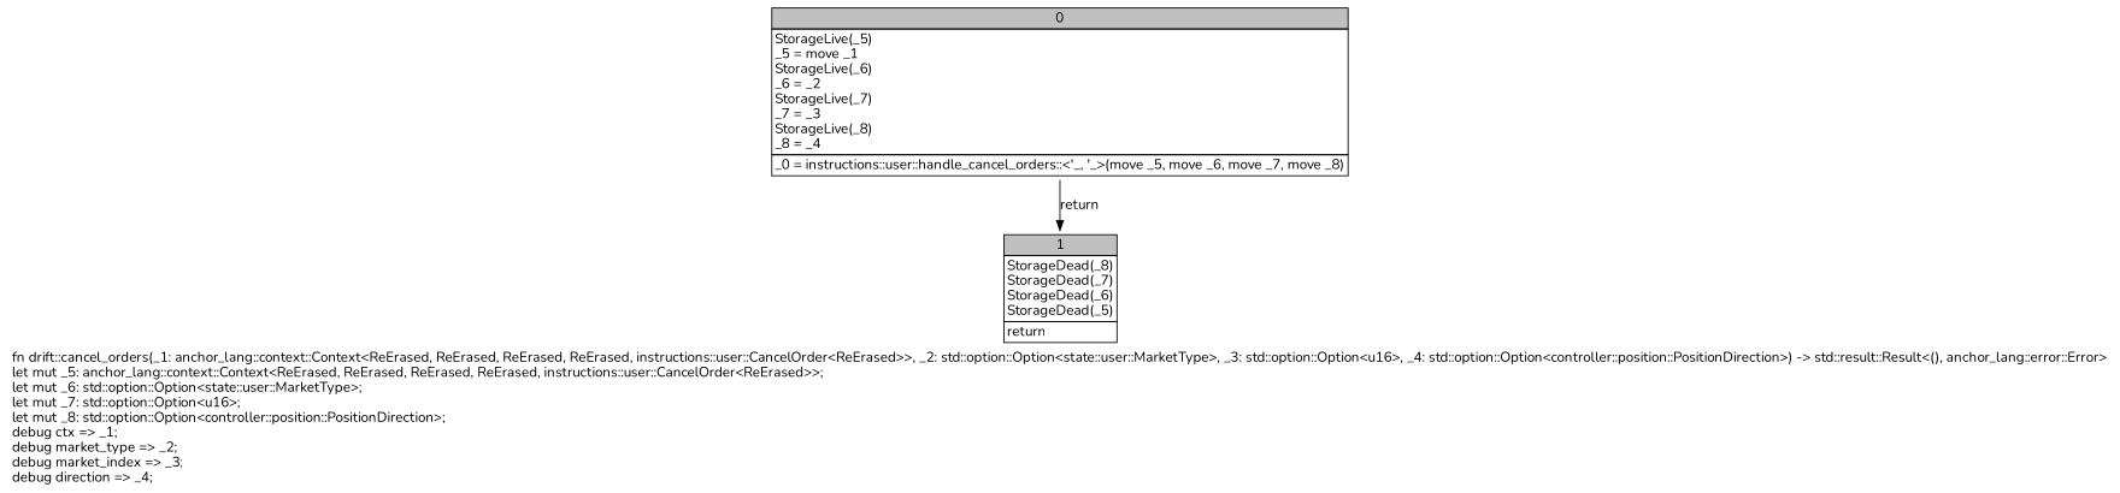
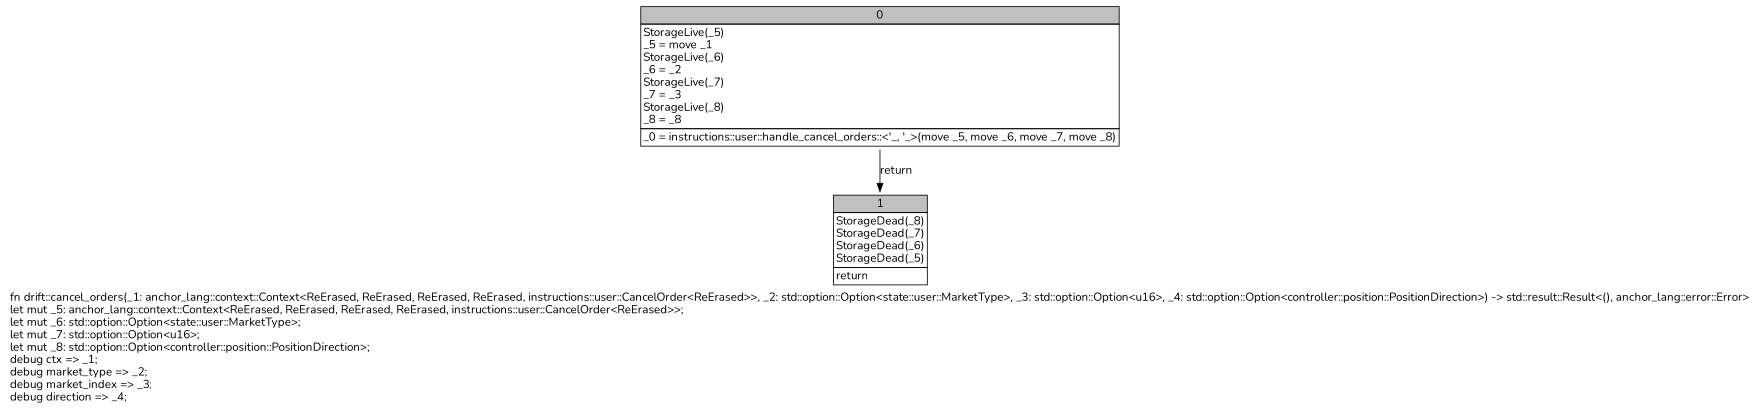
  digraph {
    fontname=Nunito
    label=<fn drift::cancel_orders(_1: anchor_lang::context::Context&lt;ReErased, ReErased, ReErased, ReErased, instructions::user::CancelOrder&lt;ReErased&gt;&gt;, _2: std::option::Option&lt;state::user::MarketType&gt;, _3: std::option::Option&lt;u16&gt;, _4: std::option::Option&lt;controller::position::PositionDirection&gt;) -&gt; std::result::Result&lt;(), anchor_lang::error::Error&gt;<br align="left"/>let mut _5: anchor_lang::context::Context&lt;ReErased, ReErased, ReErased, ReErased, instructions::user::CancelOrder&lt;ReErased&gt;&gt;;<br align="left"/>let mut _6: std::option::Option&lt;state::user::MarketType&gt;;<br align="left"/>let mut _7: std::option::Option&lt;u16&gt;;<br align="left"/>let mut _8: std::option::Option&lt;controller::position::PositionDirection&gt;;<br align="left"/>debug ctx =&gt; _1;<br align="left"/>debug market_type =&gt; _2;<br align="left"/>debug market_index =&gt; _3;<br align="left"/>debug direction =&gt; _4;<br align="left"/>>
    node [fontname=Nunito shape=none]
-   n1 [label=<<table border="0" cellborder="1" cellspacing="0"><tr><td bgcolor="gray" align="center" colspan="1">0</td></tr><tr><td align="left" balign="left">StorageLive(_5)<br/>_5 = move _1<br/>StorageLive(_6)<br/>_6 = _2<br/>StorageLive(_7)<br/>_7 = _3<br/>StorageLive(_8)<br/>_8 = _4<br/></td></tr><tr><td align="left">_0 = instructions::user::handle_cancel_orders::&lt;'_, '_&gt;(move _5, move _6, move _7, move _8)</td></tr></table>>]
+   n1 [label=<<table border="0" cellborder="1" cellspacing="0"><tr><td bgcolor="gray" align="center" colspan="1">0</td></tr><tr><td align="left" balign="left">StorageLive(_5)<br/>_5 = move _1<br/>StorageLive(_6)<br/>_6 = _2<br/>StorageLive(_7)<br/>_7 = _3<br/>StorageLive(_8)<br/>_8 = _8<br/></td></tr><tr><td align="left">_0 = instructions::user::handle_cancel_orders::&lt;'_, '_&gt;(move _5, move _6, move _7, move _8)</td></tr></table>>]
    n2 [label=<<table border="0" cellborder="1" cellspacing="0"><tr><td bgcolor="gray" align="center" colspan="1">1</td></tr><tr><td align="left" balign="left">StorageDead(_8)<br/>StorageDead(_7)<br/>StorageDead(_6)<br/>StorageDead(_5)<br/></td></tr><tr><td align="left">return</td></tr></table>>]
    n1 -> n2 [fontname=Nunito label=return]
  }
